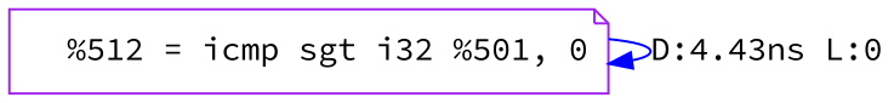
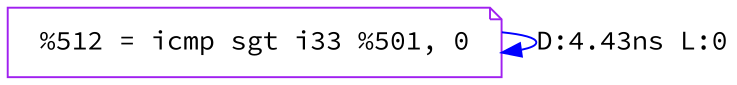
  digraph {
    fontname="Source Code Pro"
-   n1 [label="  %512 = icmp sgt i32 %501, 0" color=purple shape=note fontname="Source Code Pro"]
+   n1 [label="%512 = icmp sgt i33 %501, 0" color=purple shape=note fontname="Source Code Pro"]
    n1 -> n1 [color=blue label="D:4.43ns L:0" style=solid fontname="Source Code Pro"]
  }
